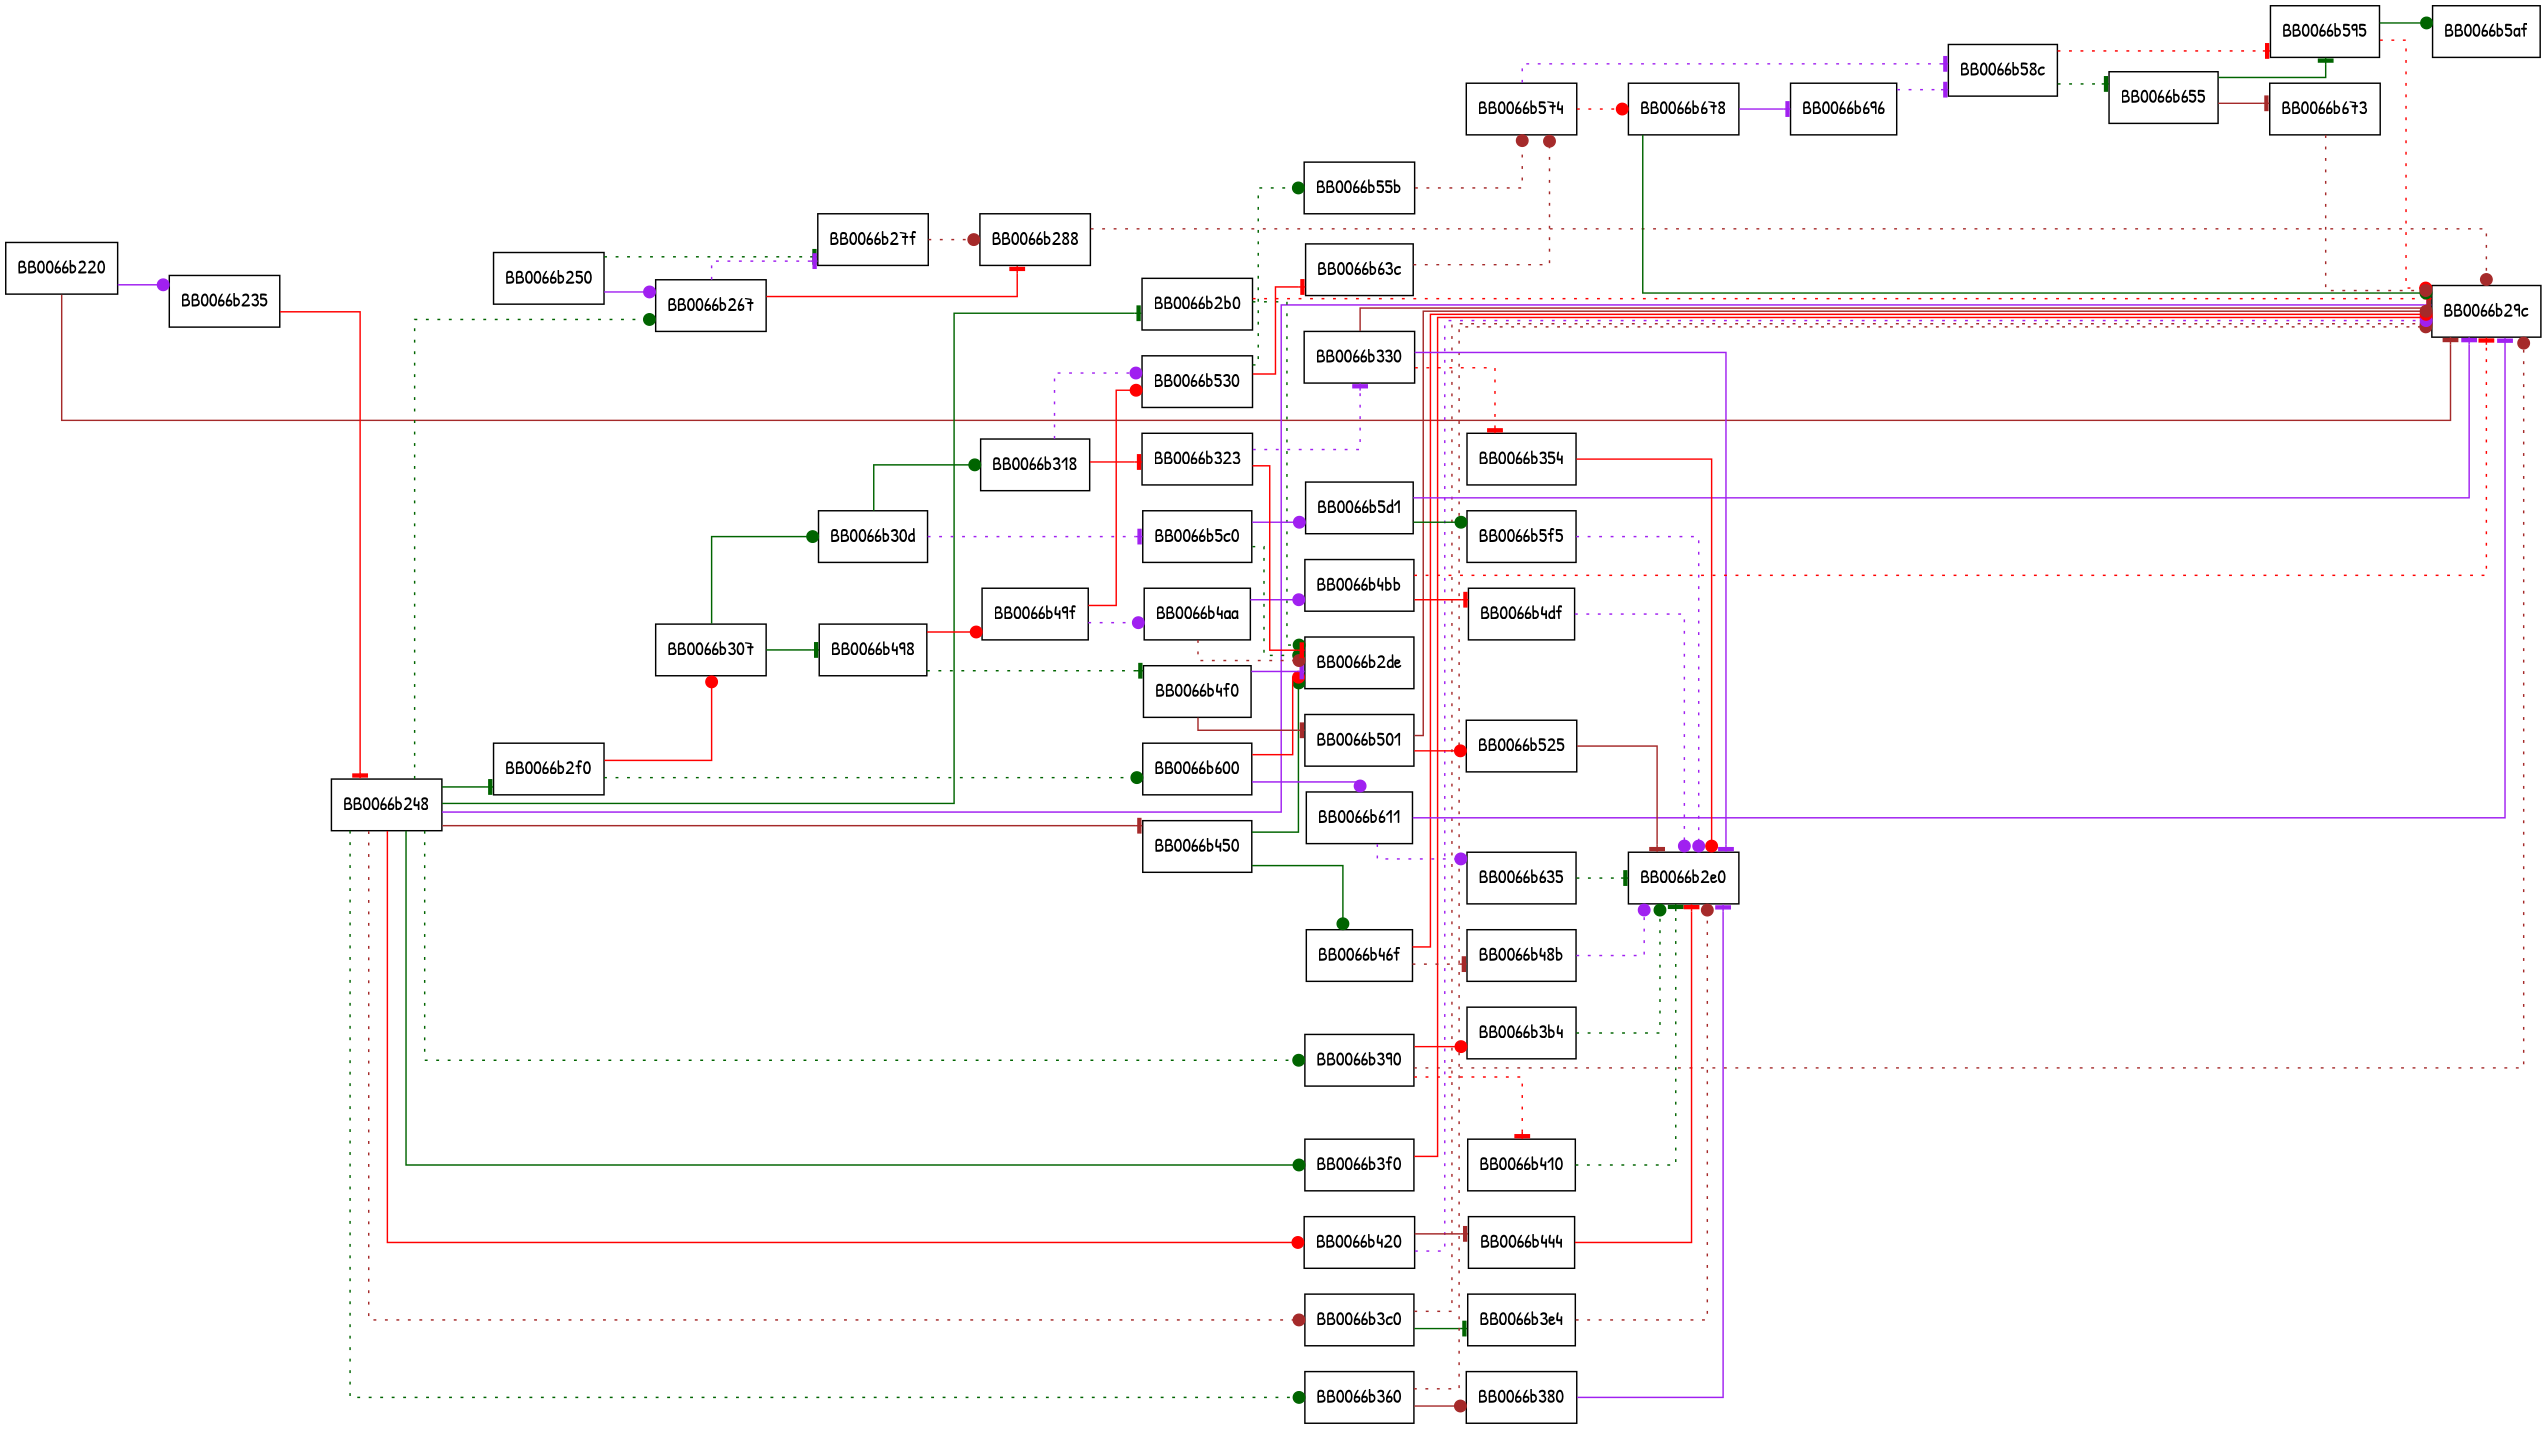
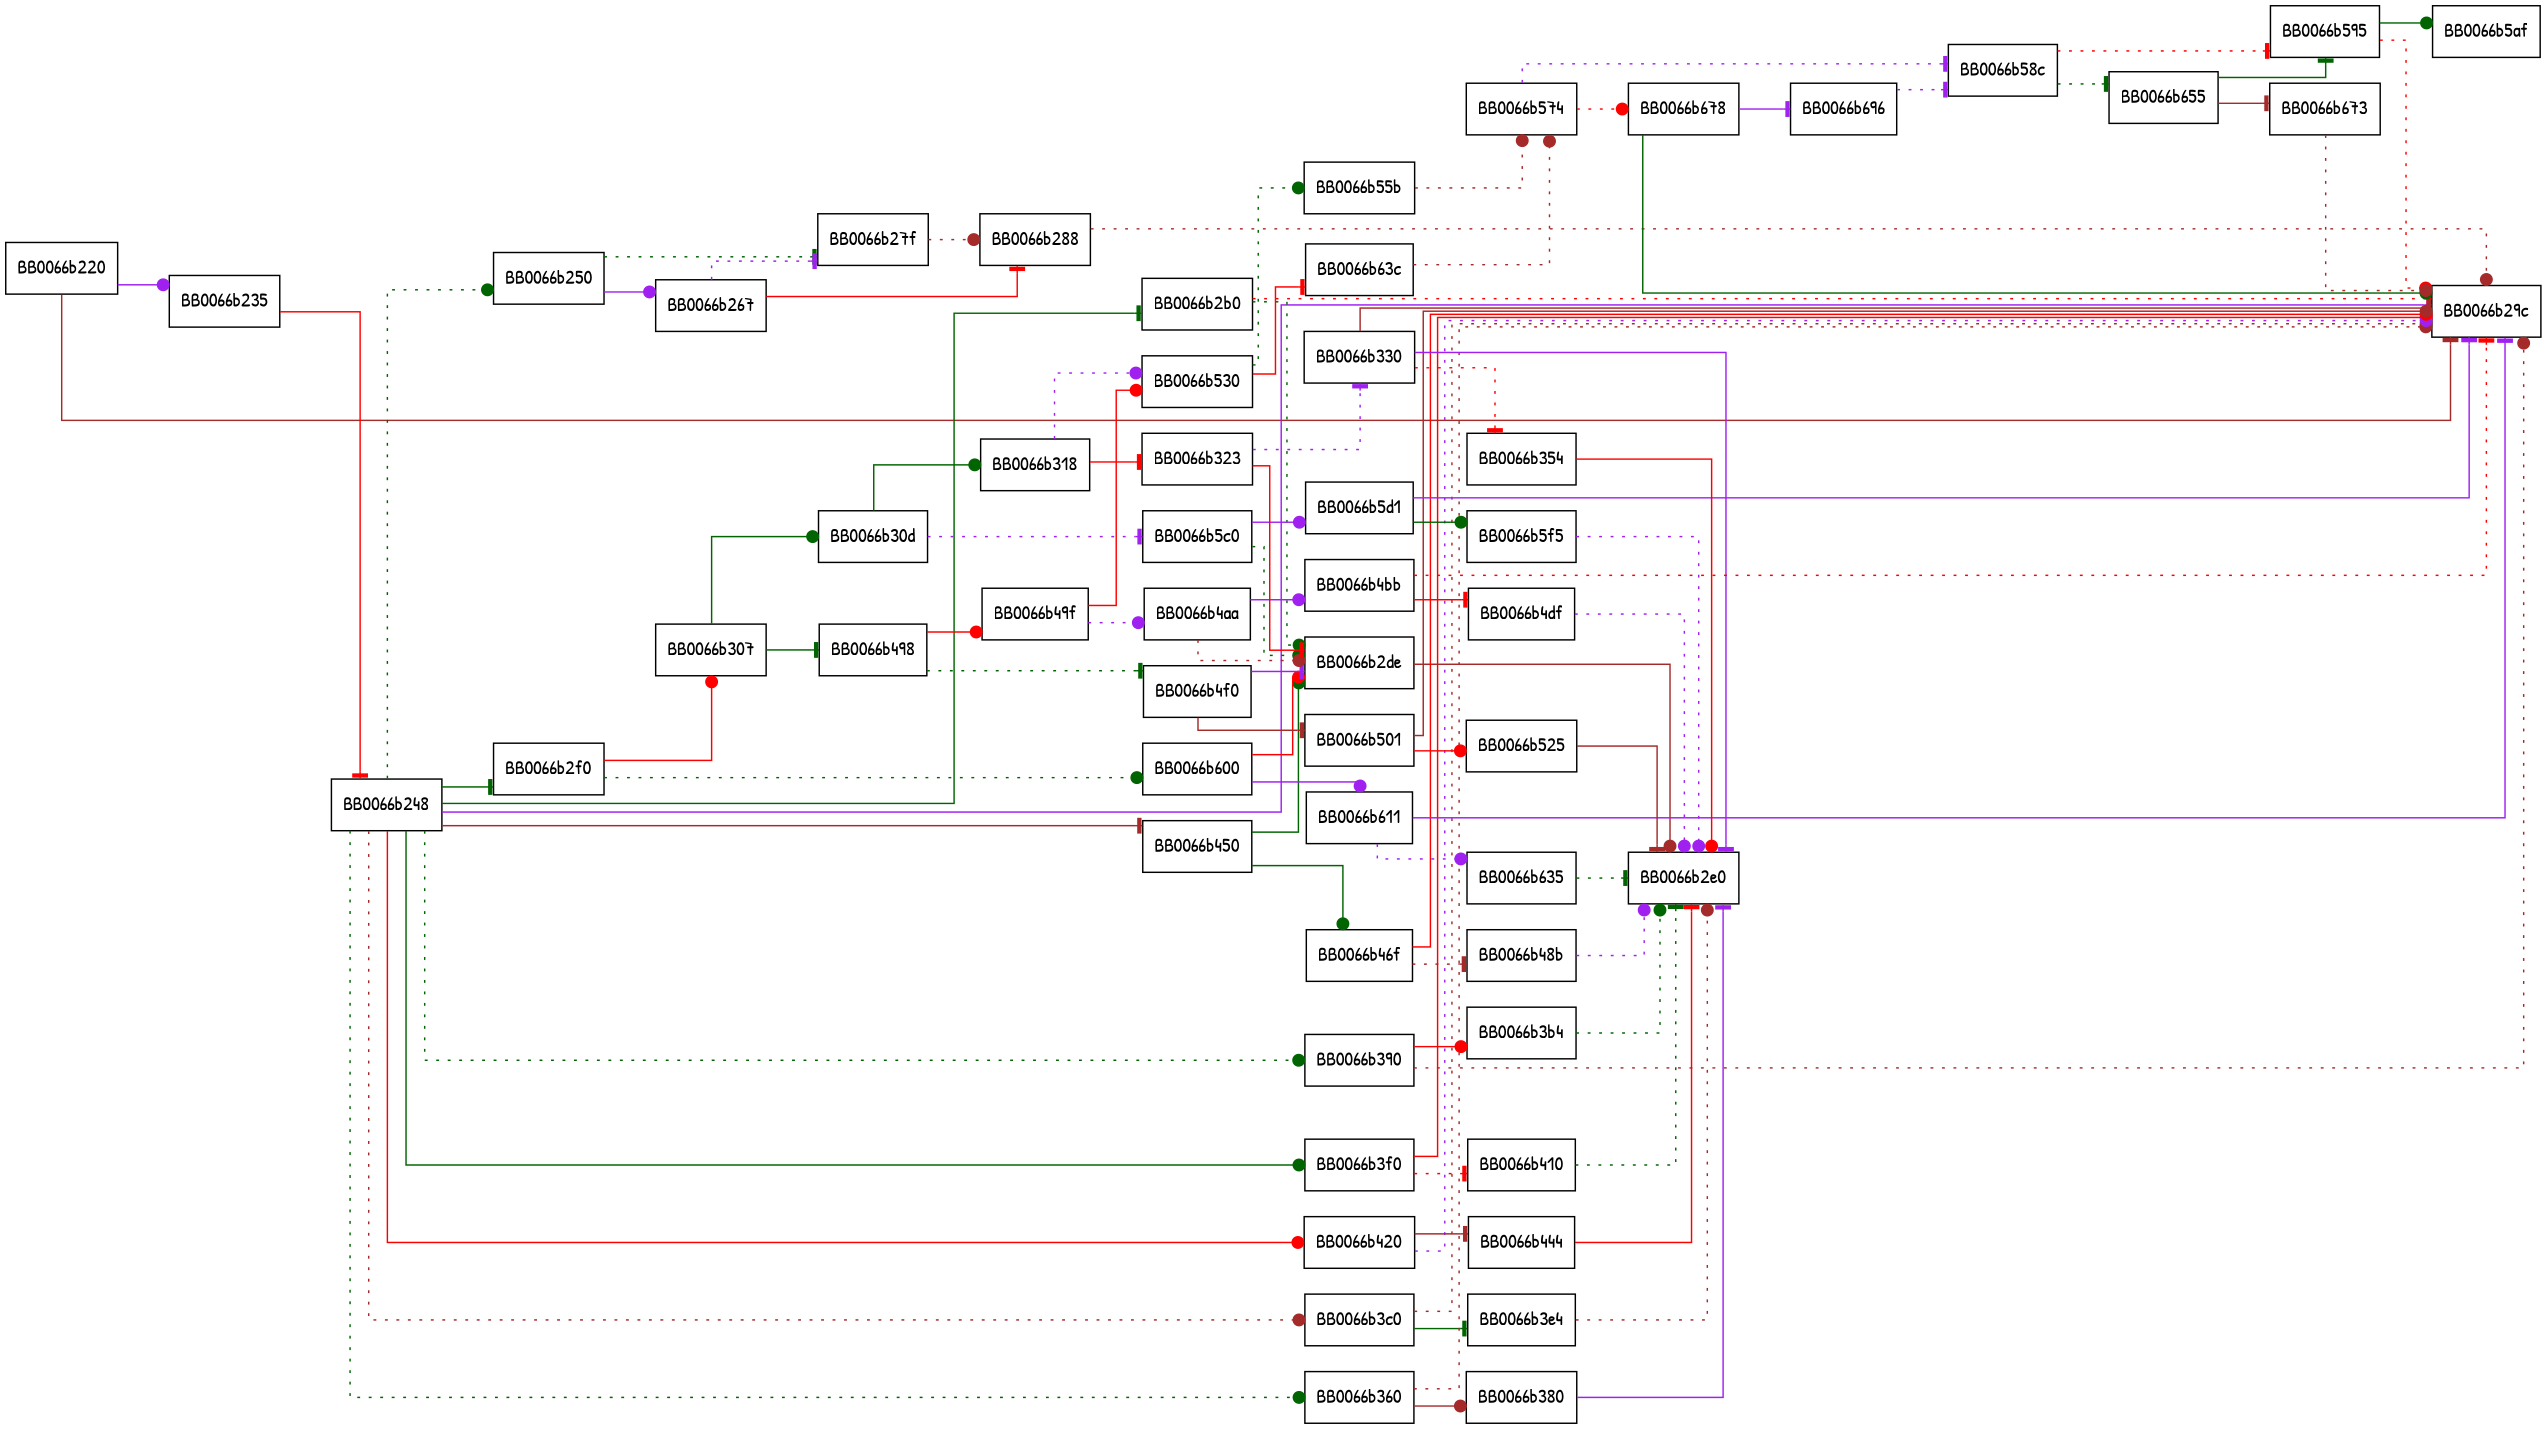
  digraph {
    fontname="Patrick Hand"
    rankdir=LR
    splines=ortho
    node [fontname="Patrick Hand" shape=box]
    edge [arrowhead=dot color=darkgreen fontname="Patrick Hand" style=solid]
    BB0066b220
    BB0066b29c
    BB0066b235
    BB0066b248
    BB0066b2f0
    BB0066b390
    BB0066b3c0
    BB0066b360
    BB0066b450
    BB0066b3f0
    BB0066b420
    BB0066b250
    BB0066b2b0
    BB0066b600
    BB0066b307
    BB0066b3b4
    BB0066b3e4
    BB0066b380
    BB0066b2de
    BB0066b46f
    BB0066b410
    BB0066b444
    BB0066b27f
    BB0066b267
    BB0066b611
    BB0066b498
    BB0066b30d
    BB0066b2e0
    BB0066b48b
    BB0066b288
    BB0066b635
    BB0066b4f0
    BB0066b49f
    BB0066b5c0
    BB0066b318
    BB0066b501
    BB0066b530
    BB0066b4aa
    BB0066b5d1
    BB0066b323
    BB0066b5f5
    BB0066b63c
    BB0066b55b
    BB0066b330
    BB0066b574
    BB0066b354
    BB0066b525
    BB0066b4bb
    BB0066b4df
    BB0066b678
    BB0066b58c
    BB0066b696
    BB0066b655
    BB0066b595
    BB0066b673
    BB0066b5af
    BB0066b220 -> BB0066b29c [arrowhead=tee color=brown]
    BB0066b220 -> BB0066b235 [color=purple]
    BB0066b235 -> BB0066b248 [arrowhead=tee color=red]
    BB0066b248 -> BB0066b29c [arrowhead=tee color=purple]
    BB0066b248 -> BB0066b2f0 [arrowhead=tee]
    BB0066b248 -> BB0066b390 [style=dotted]
    BB0066b248 -> BB0066b3c0 [color=brown style=dotted]
    BB0066b248 -> BB0066b360 [style=dotted]
    BB0066b248 -> BB0066b450 [arrowhead=tee color=brown]
    BB0066b248 -> BB0066b3f0
    BB0066b248 -> BB0066b420 [color=red]
-   BB0066b248 -> BB0066b267 [style=dotted]
+   BB0066b248 -> BB0066b250 [style=dotted]
    BB0066b248 -> BB0066b2b0 [arrowhead=tee]
    BB0066b2f0 -> BB0066b600 [style=dotted]
    BB0066b2f0 -> BB0066b307 [color=red]
    BB0066b390 -> BB0066b29c [color=brown style=dotted]
    BB0066b390 -> BB0066b3b4 [color=red]
    BB0066b3c0 -> BB0066b29c [color=brown style=dotted]
    BB0066b3c0 -> BB0066b3e4 [arrowhead=tee]
    BB0066b360 -> BB0066b29c [color=brown style=dotted]
    BB0066b360 -> BB0066b380 [color=brown]
    BB0066b450 -> BB0066b2de
    BB0066b450 -> BB0066b46f
    BB0066b3f0 -> BB0066b29c [color=red]
-   BB0066b390 -> BB0066b410 [arrowhead=tee color=red style=dotted]
+   BB0066b3f0 -> BB0066b410 [arrowhead=tee color=red style=dotted]
    BB0066b420 -> BB0066b29c [color=purple style=dotted]
    BB0066b420 -> BB0066b444 [arrowhead=tee color=brown]
    BB0066b250 -> BB0066b27f [arrowhead=tee style=dotted]
    BB0066b250 -> BB0066b267 [color=purple]
    BB0066b2b0 -> BB0066b29c [arrowhead=tee color=red style=dotted]
    BB0066b2b0 -> BB0066b2de [style=dotted]
    BB0066b600 -> BB0066b2de [color=red]
    BB0066b600 -> BB0066b611 [color=purple]
    BB0066b307 -> BB0066b498 [arrowhead=tee]
    BB0066b307 -> BB0066b30d
    BB0066b3b4 -> BB0066b2e0 [style=dotted]
    BB0066b3e4 -> BB0066b2e0 [color=brown style=dotted]
    BB0066b380 -> BB0066b2e0 [arrowhead=tee color=purple]
+   BB0066b2de -> BB0066b2e0 [color=brown]
    BB0066b46f -> BB0066b29c [color=red]
    BB0066b46f -> BB0066b48b [arrowhead=tee color=brown style=dotted]
    BB0066b410 -> BB0066b2e0 [arrowhead=tee style=dotted]
    BB0066b444 -> BB0066b2e0 [arrowhead=tee color=red]
    BB0066b27f -> BB0066b288 [color=brown style=dotted]
    BB0066b267 -> BB0066b27f [arrowhead=tee color=purple style=dotted]
    BB0066b267 -> BB0066b288 [arrowhead=tee color=red]
    BB0066b611 -> BB0066b29c [arrowhead=tee color=purple]
    BB0066b611 -> BB0066b635 [color=purple style=dotted]
    BB0066b498 -> BB0066b4f0 [arrowhead=tee style=dotted]
    BB0066b498 -> BB0066b49f [color=red]
    BB0066b30d -> BB0066b5c0 [arrowhead=tee color=purple style=dotted]
    BB0066b30d -> BB0066b318
    BB0066b48b -> BB0066b2e0 [color=purple style=dotted]
    BB0066b288 -> BB0066b29c [color=brown style=dotted]
    BB0066b635 -> BB0066b2e0 [arrowhead=tee style=dotted]
    BB0066b4f0 -> BB0066b2de [arrowhead=tee color=purple]
    BB0066b4f0 -> BB0066b501 [arrowhead=tee color=brown]
    BB0066b49f -> BB0066b530 [color=red]
    BB0066b49f -> BB0066b4aa [color=purple style=dotted]
    BB0066b5c0 -> BB0066b2de [style=dotted]
    BB0066b5c0 -> BB0066b5d1 [color=purple]
    BB0066b318 -> BB0066b530 [color=purple style=dotted]
    BB0066b318 -> BB0066b323 [arrowhead=tee color=red]
    BB0066b501 -> BB0066b29c [color=brown]
    BB0066b501 -> BB0066b525 [color=red]
    BB0066b530 -> BB0066b63c [arrowhead=tee color=red]
    BB0066b530 -> BB0066b55b [style=dotted]
    BB0066b4aa -> BB0066b2de [color=brown style=dotted]
    BB0066b4aa -> BB0066b4bb [color=purple]
    BB0066b5d1 -> BB0066b29c [arrowhead=tee color=purple]
    BB0066b5d1 -> BB0066b5f5
    BB0066b323 -> BB0066b2de [arrowhead=tee color=red]
    BB0066b323 -> BB0066b330 [arrowhead=tee color=purple style=dotted]
    BB0066b5f5 -> BB0066b2e0 [color=purple style=dotted]
    BB0066b63c -> BB0066b574 [color=brown style=dotted]
    BB0066b55b -> BB0066b574 [color=brown style=dotted]
    BB0066b330 -> BB0066b29c [arrowhead=tee color=brown]
    BB0066b330 -> BB0066b2e0 [arrowhead=tee color=purple]
    BB0066b330 -> BB0066b354 [arrowhead=tee color=red style=dotted]
    BB0066b574 -> BB0066b678 [color=red style=dotted]
    BB0066b574 -> BB0066b58c [arrowhead=tee color=purple style=dotted]
    BB0066b354 -> BB0066b2e0 [color=red]
    BB0066b525 -> BB0066b2e0 [arrowhead=tee color=brown]
    BB0066b4bb -> BB0066b29c [arrowhead=tee color=red style=dotted]
    BB0066b4bb -> BB0066b4df [arrowhead=tee color=red]
    BB0066b4df -> BB0066b2e0 [color=purple style=dotted]
    BB0066b678 -> BB0066b29c
    BB0066b678 -> BB0066b696 [arrowhead=tee color=purple]
    BB0066b58c -> BB0066b655 [arrowhead=tee style=dotted]
    BB0066b58c -> BB0066b595 [arrowhead=tee color=red style=dotted]
    BB0066b696 -> BB0066b58c [arrowhead=tee color=purple style=dotted]
    BB0066b655 -> BB0066b595 [arrowhead=tee]
    BB0066b655 -> BB0066b673 [arrowhead=tee color=brown]
    BB0066b595 -> BB0066b29c [color=red style=dotted]
    BB0066b595 -> BB0066b5af
    BB0066b673 -> BB0066b29c [color=brown style=dotted]
  }
